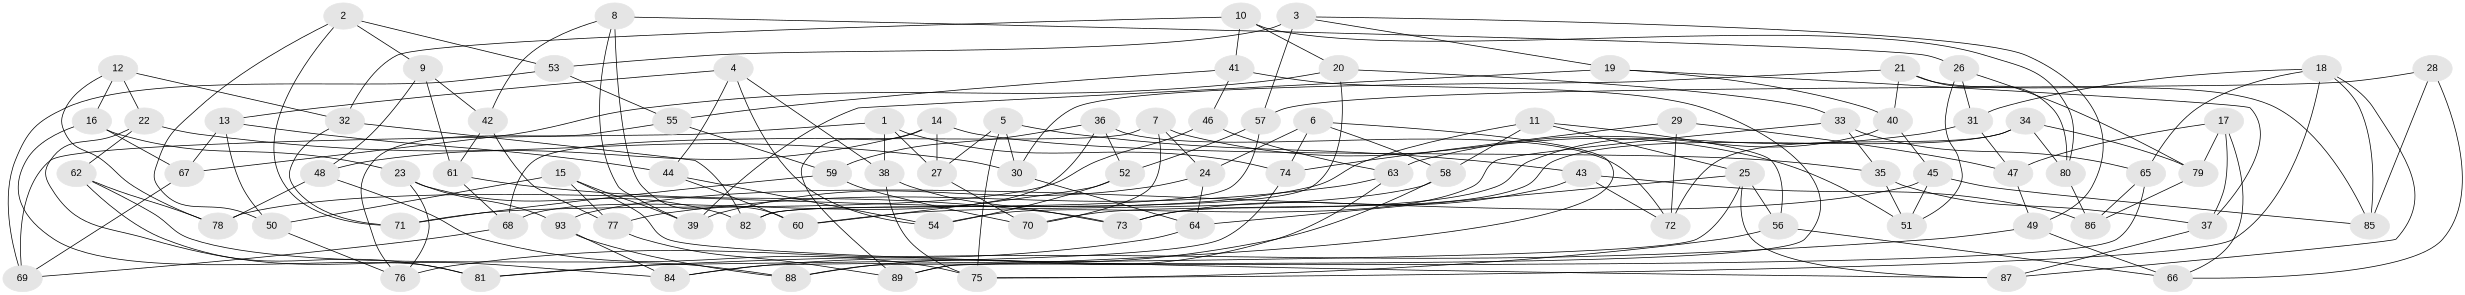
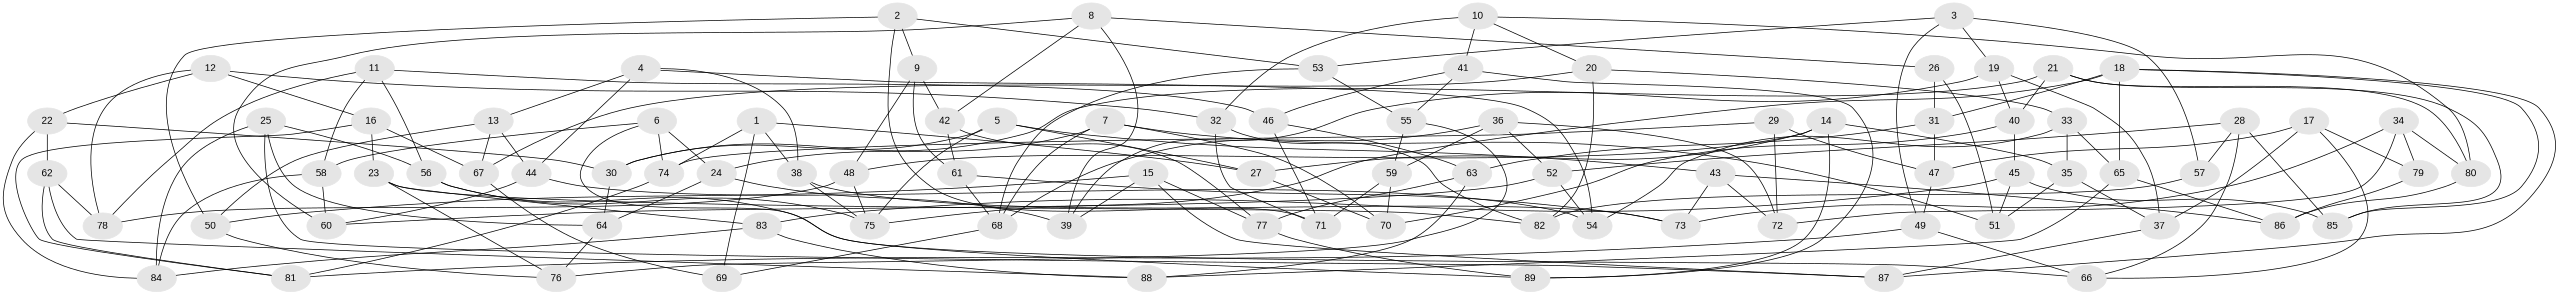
  graph {
    fontname="Liberation Sans"
    node [color=gray90 fontname="Liberation Sans" style=filled]
    edge [fontname="Liberation Sans"]
    1
    27
    38
    69
    74
    70
    75
    73
    81
    2
    9
    50
    53
    71
    42
    48
    61
    76
    55
    3
    19
    49
    57
    39
    37
    40
    66
    82
    4
    13
    44
    54
    67
    60
    5
    30
    43
    64
    72
    86
    6
    24
    58
    89
    84
    7
    51
    68
    8
    26
    79
    31
    77
    78
    10
    20
    32
    41
    80
    33
    46
    11
    56
    63
    12
    16
    22
    23
    62
    14
    35
    15
    87
-   83 [label=93]
+   83
    17
    47
    18
    65
    85
    88
    45
    21
    25
    28
    52
    29
    34
    36
    59
    1 -- 27
    1 -- 38
    1 -- 69
    1 -- 74
    27 -- 70
    38 -- 75
    38 -- 73
    74 -- 81
    2 -- 9
    2 -- 50
    2 -- 53
    2 -- 71
    9 -- 42
    9 -- 48
    9 -- 61
    50 -- 76
-   53 -- 69
+   53 -- 68
    53 -- 55
    42 -- 61
    42 -- 77
    48 -- 75
    48 -- 78
    61 -- 73
    61 -- 68
    55 -- 76
    55 -- 59
    3 -- 53
    3 -- 19
    3 -- 49
    3 -- 57
    19 -- 39
    19 -- 37
    19 -- 40
    49 -- 81
    49 -- 66
    57 -- 82
    37 -- 87
    40 -- 70
    40 -- 45
    4 -- 38
    4 -- 13
    4 -- 44
    4 -- 54
    13 -- 50
    13 -- 44
    13 -- 67
    44 -- 54
    44 -- 60
    67 -- 69
    5 -- 27
    5 -- 75
    5 -- 30
    5 -- 43
    30 -- 64
    43 -- 73
    43 -- 72
    43 -- 86
    64 -- 76
    6 -- 74
    6 -- 24
    6 -- 58
    6 -- 89
    24 -- 39
    24 -- 64
    58 -- 60
    58 -- 84
    7 -- 70
    7 -- 24
    7 -- 51
    7 -- 68
    68 -- 69
    8 -- 42
    8 -- 39
    8 -- 60
    8 -- 26
    26 -- 51
-   26 -- 79
    26 -- 31
    79 -- 86
    31 -- 63
    31 -- 47
    77 -- 89
    10 -- 20
    10 -- 32
    10 -- 41
    10 -- 80
    20 -- 82
    20 -- 67
    20 -- 33
    32 -- 71
    32 -- 82
    41 -- 55
    41 -- 89
    41 -- 46
    80 -- 86
    33 -- 54
    33 -- 35
    33 -- 65
    46 -- 71
    46 -- 63
    11 -- 58
    11 -- 78
-   11 -- 25
+   11 -- 46
    11 -- 56
    56 -- 75
    56 -- 66
    63 -- 77
    63 -- 88
    12 -- 78
    12 -- 32
    12 -- 16
    12 -- 22
    16 -- 81
    16 -- 67
    16 -- 23
    22 -- 30
    22 -- 84
    22 -- 62
    23 -- 76
    23 -- 82
    23 -- 83
    62 -- 81
    62 -- 78
    62 -- 88
    14 -- 27
    14 -- 48
    14 -- 89
    14 -- 35
    35 -- 37
    35 -- 51
    15 -- 50
    15 -- 39
    15 -- 77
    15 -- 87
    83 -- 84
    83 -- 88
    17 -- 37
    17 -- 66
    17 -- 79
    17 -- 47
    47 -- 49
    18 -- 75
    18 -- 31
    18 -- 87
    18 -- 65
    18 -- 85
    65 -- 86
    65 -- 88
    45 -- 51
    45 -- 83
    45 -- 85
    21 -- 40
    21 -- 30
    21 -- 80
    21 -- 85
    25 -- 64
    25 -- 84
    25 -- 56
    25 -- 87
    28 -- 57
    28 -- 66
    28 -- 85
-   57 -- 52
+   28 -- 52
    52 -- 54
    52 -- 60
    29 -- 74
    29 -- 72
    29 -- 47
    34 -- 73
    34 -- 72
    34 -- 79
    34 -- 80
    36 -- 72
    36 -- 68
    36 -- 52
    36 -- 59
    59 -- 70
    59 -- 71
  }
